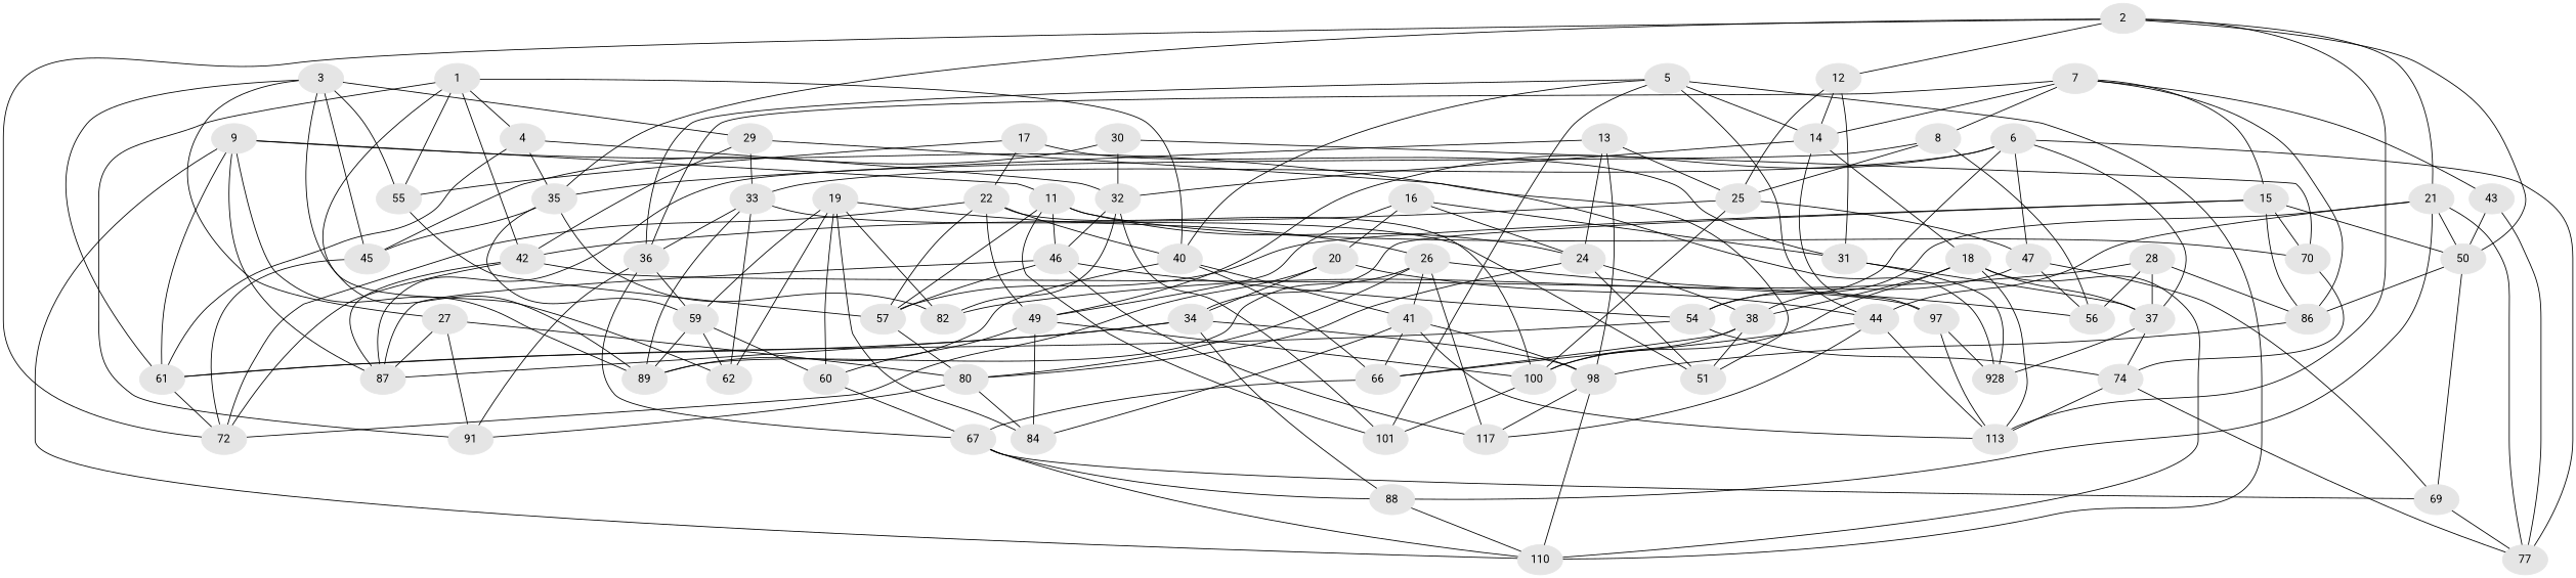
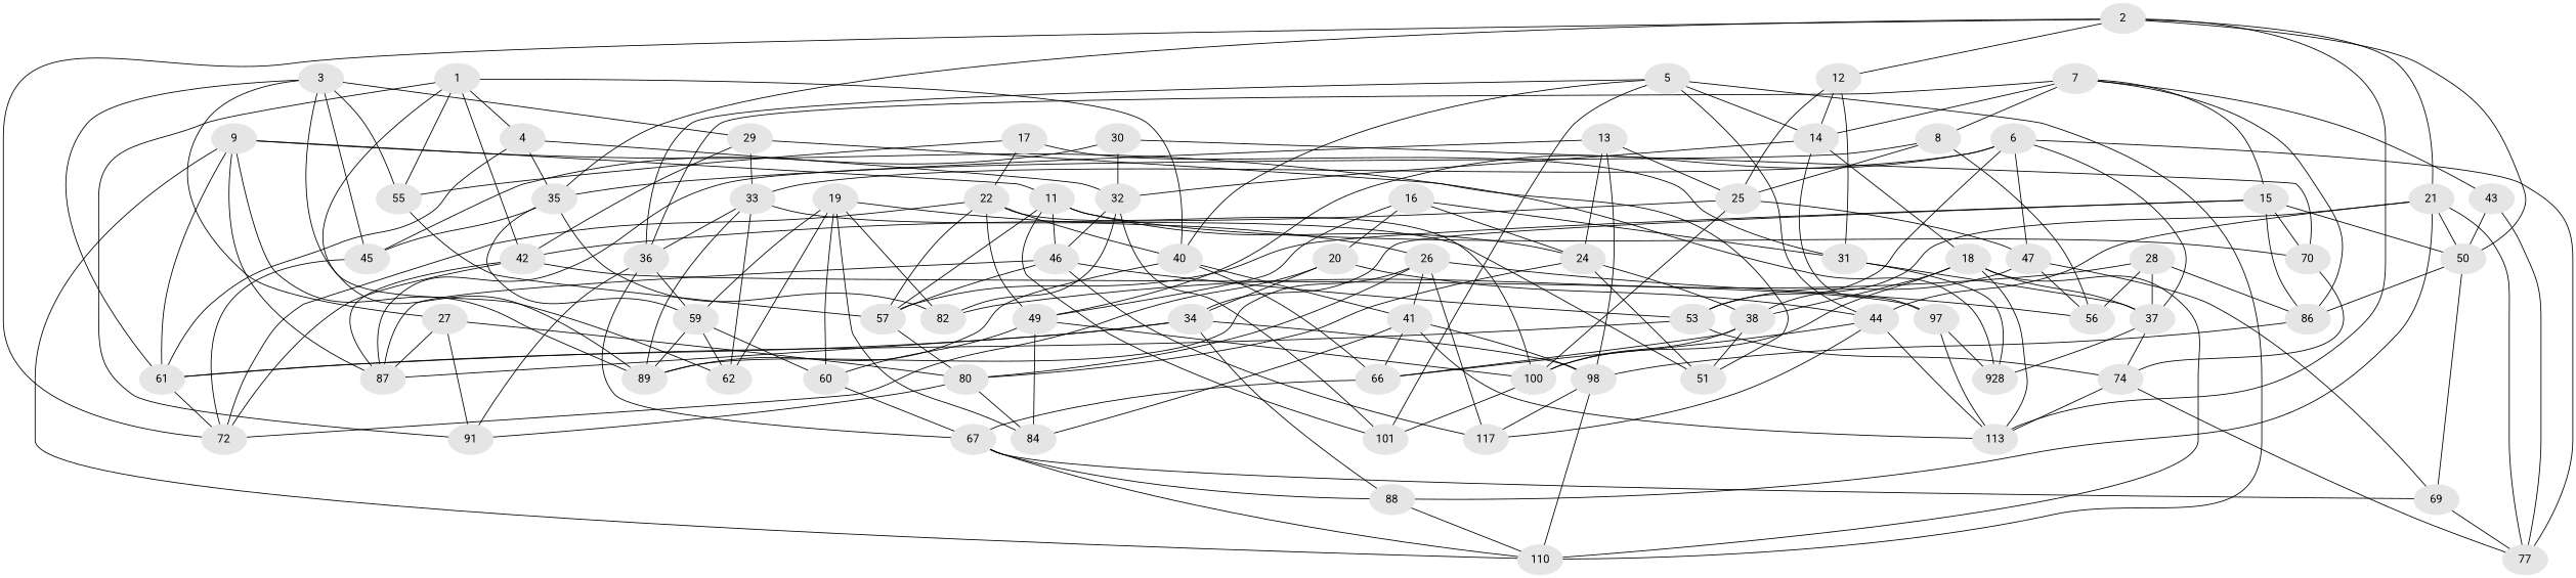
  graph {
    fontname=Roboto
    node [color=gray90 fontname=Roboto style=filled]
    edge [fontname=Roboto]
    1 [super="+10"]
    4
    40 [super="+58"]
    42 [super="+116"]
    55
    89 [super="+109"]
    91
    35 [super="+94"]
    61 [super="+104"]
    32 [super="+52"]
    66 [super="+79"]
    41 [super="+119"]
    72 [super="+103"]
    87 [super="+92"]
    97
    57 [super="+85"]
    2 [super="+112"]
    12
    21 [super="+78"]
    50 [super="+99"]
    113 [super="+121"]
    14 [super="+63"]
    25 [super="+53"]
    31 [super="+111"]
    44 [super="+122"]
    77 [super="+126"]
    38 [super="+107"]
    88
    45
    59 [super="+95"]
    82
    86
    69
    3 [super="+23"]
    27
    29
    62
    80 [super="+125"]
    33 [super="+81"]
    51
    101
    46 [super="+71"]
    5 [super="+64"]
    36 [super="+75"]
    110 [super="+115"]
    18 [super="+68"]
    67 [super="+93"]
    117
    6 [super="+90"]
    37 [super="+124"]
    47 [super="+73"]
    49 [super="+83"]
-   54 [super="+102"]
+   54 [super="+102" label=53]
    n54 [label=928]
    74 [super="+76"]
    56
    100 [super="+120"]
    60
    84
    7 [super="+118"]
    8
    15 [super="+96"]
    43
    70 [super="+105"]
    34 [super="+48"]
    9 [super="+65"]
    11 [super="+127"]
    24 [super="+108"]
    13
    98 [super="+106"]
    16
    20
    22 [super="+123"]
    17
    19 [super="+114"]
    26 [super="+39"]
    28
    30
    1 -- 4
    1 -- 40
    1 -- 42
    1 -- 55
    1 -- 89
    1 -- 91
    4 -- 35
    4 -- 61
    4 -- 32
    40 -- 89
    40 -- 66
    40 -- 41
    42 -- 72
    42 -- 87
    42 -- 97
    55 -- 57
    35 -- 45
    35 -- 59
    35 -- 82
    61 -- 72
    32 -- 82
    32 -- 101
    32 -- 46
    66 -- 67
    41 -- 66
    41 -- 113
    41 -- 84
    41 -- 98
    97 -- 113
    97 -- n54
    57 -- 80
    2 -- 35
    2 -- 72
    2 -- 12
    2 -- 21
    2 -- 50
    2 -- 113
    12 -- 14
    12 -- 25
    12 -- 31
    21 -- 50
    21 -- 44
    21 -- 77
    21 -- 38
    21 -- 88
    50 -- 86
    50 -- 69
    14 -- 32
    14 -- 97
    14 -- 18
    25 -- 42
    25 -- 47
    25 -- 100
    31 -- 37
    31 -- n54
    44 -- 66
    44 -- 113
    44 -- 117
    38 -- 66
    38 -- 51
    38 -- 100
    88 -- 110
    45 -- 72
    59 -- 89
    59 -- 62
    59 -- 60
    86 -- 98
    69 -- 77
    3 -- 55
    3 -- 61
    3 -- 45
    3 -- 27
    3 -- 29
    3 -- 62
    27 -- 91
    27 -- 87
    27 -- 80
    29 -- 42
    29 -- 33
    29 -- 51
    80 -- 91
    80 -- 84
    33 -- 89
    33 -- 62
    33 -- 51
    33 -- 36
    46 -- 87
    46 -- 57
    46 -- 117
    46 -- 54
    5 -- 40
    5 -- 14
    5 -- 44
    5 -- 101
    5 -- 36
    5 -- 110
    36 -- 91
    36 -- 59
    36 -- 67
    18 -- 113
    18 -- 38
    18 -- 110
    18 -- 37
    18 -- 100
    67 -- 88
    67 -- 69
    67 -- 110
    6 -- 77
    6 -- 33
    6 -- 37
    6 -- 47
    6 -- 49
    6 -- 54
    37 -- n54
    37 -- 74
    47 -- 69
    47 -- 54 [weight=2]
    47 -- 56
    49 -- 100
    49 -- 60
    49 -- 84
    54 -- 61
    54 -- 74
    74 -- 113
    74 -- 77
    100 -- 101
    60 -- 67
    7 -- 14
    7 -- 86
    7 -- 36
    7 -- 8
    7 -- 15
    7 -- 43
    8 -- 87
    8 -- 25
    8 -- 56
    15 -- 57
    15 -- 50
    15 -- 86
    15 -- 70
    15 -- 34
    43 -- 50
    43 -- 77 [weight=2]
    70 -- 74 [weight=2]
    34 -- 61
    34 -- 87
    34 -- 88
    34 -- 98
    9 -- 89
    9 -- 61
    9 -- 87
    9 -- 110
    9 -- n54
    9 -- 11
    11 -- 57
    11 -- 101
    11 -- 46
    11 -- 70
    11 -- 24
    24 -- 38
    24 -- 80
    24 -- 51
    13 -- 35
    13 -- 25
    13 -- 24
    13 -- 98
    98 -- 110
    98 -- 117
    16 -- 31
    16 -- 49
    16 -- 24
    16 -- 20
    20 -- 72
    20 -- 44
    20 -- 34
    22 -- 40
    22 -- 72
    22 -- 57
    22 -- 49
    22 -- 100
    17 -- 55
    17 -- 31 [weight=2]
    17 -- 22
    19 -- 59
    19 -- 82
    19 -- 62
    19 -- 60
    19 -- 84
    19 -- 26
    26 -- 89
    26 -- 41
    26 -- 80
    26 -- 117
    26 -- 56
    28 -- 82
    28 -- 86
    28 -- 37
    28 -- 56
    30 -- 32
    30 -- 45
    30 -- 70 [weight=2]
  }
